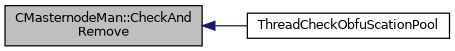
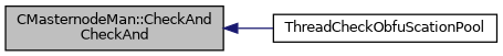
  digraph {
    rankdir=LR
    node [color=black fontname=Helvetica fontsize=10 shape=record style=filled]
-   n1 [fillcolor=grey75 fontcolor=black height=0.2 label="CMasternodeMan::CheckAnd\lRemove" width=0.4]
+   n1 [fillcolor=grey75 fontcolor=black height=0.2 label="CMasternodeMan::CheckAnd\lCheckAnd" width=0.4]
    n2 [fillcolor=white height=0.2 label=ThreadCheckObfuScationPool width=0.4]
    n1 -> n2 [color=midnightblue dir=back fontname=Helvetica fontsize=10 labelfontname=Helvetica labelfontsize=10 style=solid]
  }
